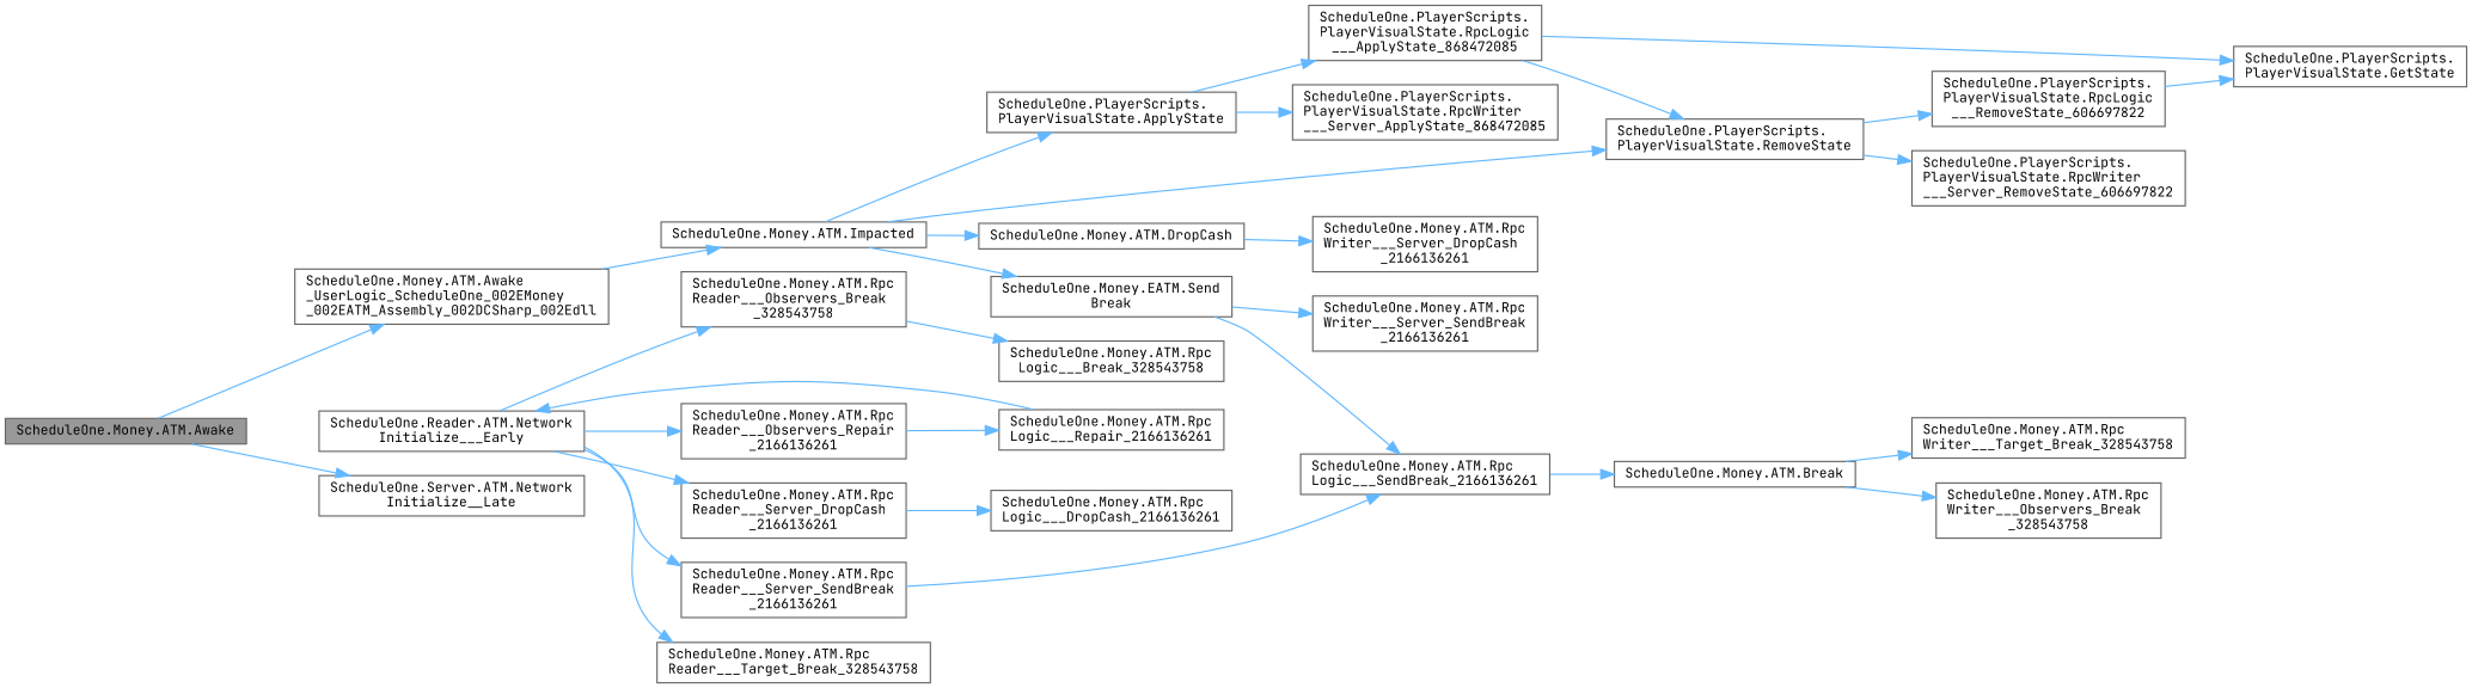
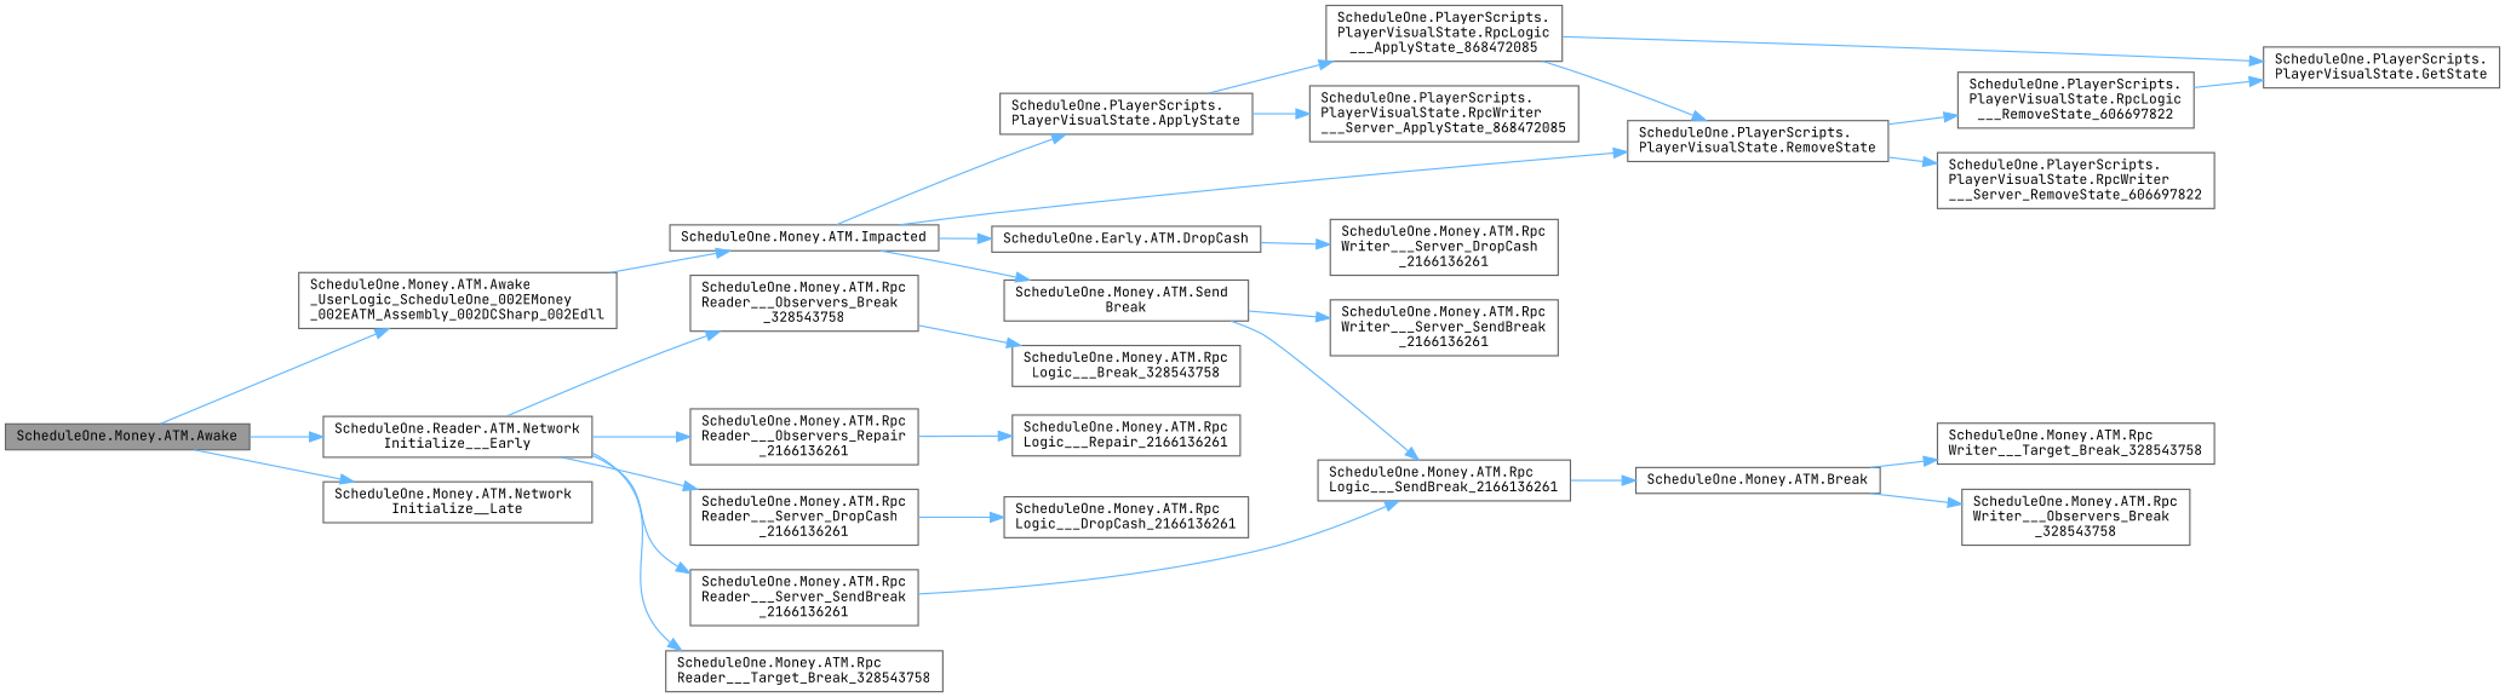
  digraph {
    fontname="JetBrains Mono"
    rankdir=LR
    node [color=grey40 fillcolor=white fontname="JetBrains Mono" fontsize=10 shape=box style=filled]
    edge [color=steelblue1 fontname="JetBrains Mono" fontsize=10 labelfontname=Helvetica labelfontsize=10 style=solid]
    n1 [color=gray40 fillcolor=grey60 fontcolor=black height=0.2 label="ScheduleOne.Money.ATM.Awake" width=0.4]
    n2 [height=0.2 label="ScheduleOne.Money.ATM.Awake\l_UserLogic_ScheduleOne_002EMoney\l_002EATM_Assembly_002DCSharp_002Edll" width=0.4]
    n3 [height=0.2 label="ScheduleOne.Reader.ATM.Network\lInitialize___Early" width=0.4]
-   n4 [height=0.2 label="ScheduleOne.Server.ATM.Network\lInitialize__Late" width=0.4]
+   n4 [height=0.2 label="ScheduleOne.Money.ATM.Network\lInitialize__Late" width=0.4]
    n5 [height=0.2 label="ScheduleOne.Money.ATM.Impacted" width=0.4]
    n6 [height=0.2 label="ScheduleOne.Money.ATM.Rpc\lReader___Observers_Break\l_328543758" width=0.4]
    n7 [height=0.2 label="ScheduleOne.Money.ATM.Rpc\lReader___Observers_Repair\l_2166136261" width=0.4]
    n8 [height=0.2 label="ScheduleOne.Money.ATM.Rpc\lReader___Server_DropCash\l_2166136261" width=0.4]
    n9 [height=0.2 label="ScheduleOne.Money.ATM.Rpc\lReader___Server_SendBreak\l_2166136261" width=0.4]
    n10 [height=0.2 label="ScheduleOne.Money.ATM.Rpc\lReader___Target_Break_328543758" width=0.4]
    n11 [height=0.2 label="ScheduleOne.PlayerScripts.\lPlayerVisualState.ApplyState" width=0.4]
    n12 [height=0.2 label="ScheduleOne.PlayerScripts.\lPlayerVisualState.RemoveState" width=0.4]
-   n13 [height=0.2 label="ScheduleOne.Money.ATM.DropCash" width=0.4]
-   n14 [height=0.2 label="ScheduleOne.Money.EATM.Send\lBreak" width=0.4]
+   n13 [height=0.2 label="ScheduleOne.Early.ATM.DropCash" width=0.4]
+   n14 [height=0.2 label="ScheduleOne.Money.ATM.Send\lBreak" width=0.4]
    n15 [height=0.2 label="ScheduleOne.PlayerScripts.\lPlayerVisualState.RpcLogic\l___ApplyState_868472085" width=0.4]
    n16 [height=0.2 label="ScheduleOne.PlayerScripts.\lPlayerVisualState.RpcWriter\l___Server_ApplyState_868472085" width=0.4]
    n17 [height=0.2 label="ScheduleOne.PlayerScripts.\lPlayerVisualState.RpcLogic\l___RemoveState_606697822" width=0.4]
    n18 [height=0.2 label="ScheduleOne.PlayerScripts.\lPlayerVisualState.RpcWriter\l___Server_RemoveState_606697822" width=0.4]
    n19 [height=0.2 label="ScheduleOne.Money.ATM.Rpc\lWriter___Server_DropCash\l_2166136261" width=0.4]
    n20 [height=0.2 label="ScheduleOne.Money.ATM.Rpc\lLogic___SendBreak_2166136261" width=0.4]
    n21 [height=0.2 label="ScheduleOne.Money.ATM.Rpc\lWriter___Server_SendBreak\l_2166136261" width=0.4]
    n22 [height=0.2 label="ScheduleOne.PlayerScripts.\lPlayerVisualState.GetState" width=0.4]
    n23 [height=0.2 label="ScheduleOne.Money.ATM.Break" width=0.4]
    n24 [height=0.2 label="ScheduleOne.Money.ATM.Rpc\lWriter___Observers_Break\l_328543758" width=0.4]
    n25 [height=0.2 label="ScheduleOne.Money.ATM.Rpc\lWriter___Target_Break_328543758" width=0.4]
    n26 [height=0.2 label="ScheduleOne.Money.ATM.Rpc\lLogic___Break_328543758" width=0.4]
    n27 [height=0.2 label="ScheduleOne.Money.ATM.Rpc\lLogic___Repair_2166136261" width=0.4]
    n28 [height=0.2 label="ScheduleOne.Money.ATM.Rpc\lLogic___DropCash_2166136261" width=0.4]
    n1 -> n2
-   n27 -> n3
+   n1 -> n3
    n1 -> n4
    n2 -> n5
    n3 -> n6
    n3 -> n7
    n3 -> n8
    n3 -> n9
    n3 -> n10
    n5 -> n11
    n5 -> n12
    n5 -> n13
    n5 -> n14
    n6 -> n26
    n7 -> n27
    n8 -> n28
    n9 -> n20
    n11 -> n15
    n11 -> n16
    n12 -> n17
    n12 -> n18
    n13 -> n19
    n14 -> n20
    n14 -> n21
    n15 -> n12
    n15 -> n22
    n17 -> n22
    n20 -> n23
    n23 -> n24
    n23 -> n25
  }
